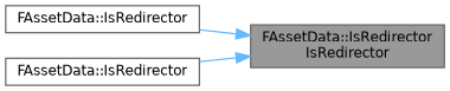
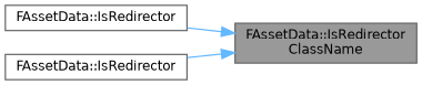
  digraph {
    rankdir=RL
    node [color=grey40 fillcolor=white fontname=Helvetica fontsize=10 shape=box style=filled]
    edge [color=steelblue1 dir=back fontname=Helvetica fontsize=10 labelfontname=Helvetica labelfontsize=10 style=solid]
-   n1 [color=gray40 fillcolor=grey60 fontcolor=black height=0.2 label="FAssetData::IsRedirector\lIsRedirector" width=0.4]
+   n1 [color=gray40 fillcolor=grey60 fontcolor=black height=0.2 label="FAssetData::IsRedirector\lClassName" width=0.4]
    n2 [height=0.2 label="FAssetData::IsRedirector" width=0.4]
    n3 [height=0.2 label="FAssetData::IsRedirector" width=0.4]
    n1 -> n2
    n1 -> n3
  }
